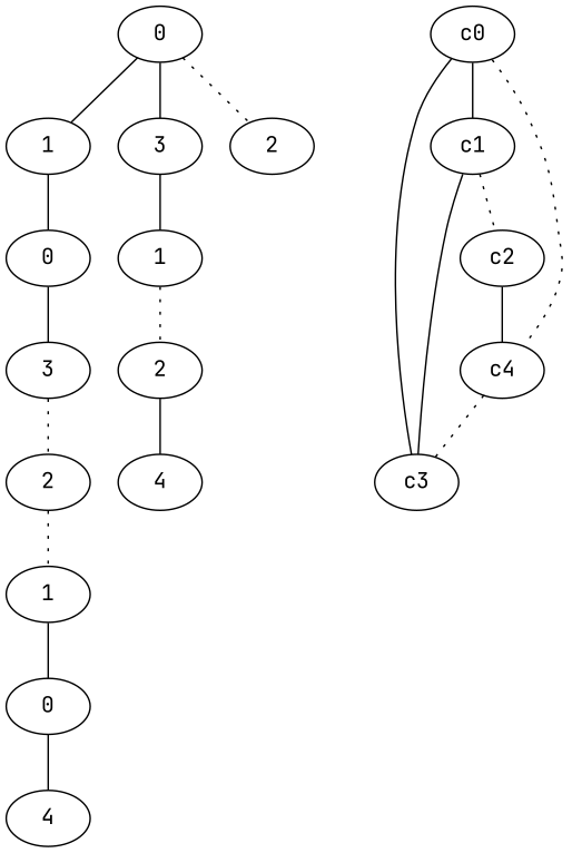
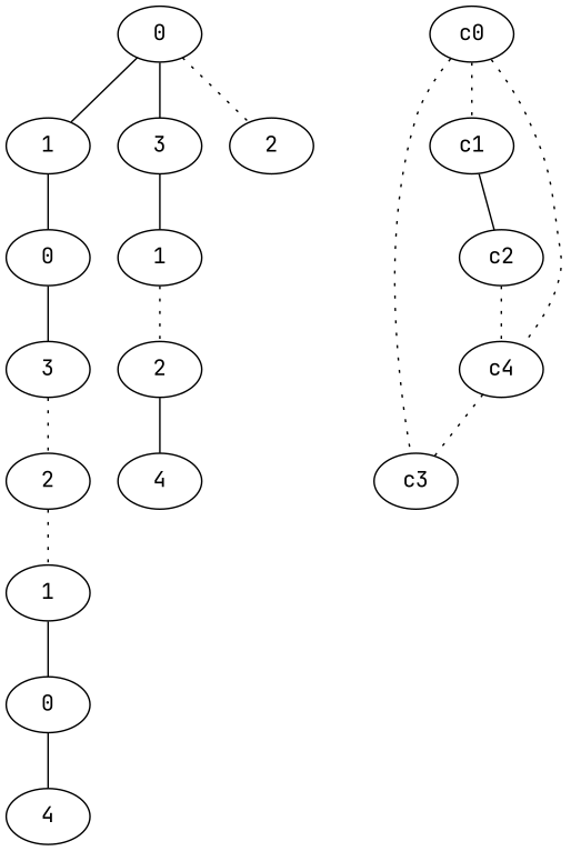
  graph {
    fontname="JetBrains Mono"
    node [fontname="JetBrains Mono"]
    edge [fontname="JetBrains Mono"]
    n1 [label=0]
    n2 [label=1]
    n3 [label=3]
    n4 [label=2]
    n5 [label=0]
    n6 [label=1]
    n7 [label=3]
    n8 [label=2]
    n9 [label=1]
    n10 [label=0]
    n11 [label=4]
    n12 [label=2]
    n13 [label=4]
    c0
    c1
    c3
    c4
    c2
    n1 -- n2
    n1 -- n3
    n1 -- n4 [style=dotted]
    n2 -- n5
    n3 -- n6
    n5 -- n7
    n6 -- n12 [style=dotted]
    n7 -- n8 [style=dotted]
    n8 -- n9 [style=dotted]
    n9 -- n10
    n10 -- n11
    n12 -- n13
-   c0 -- c1
-   c0 -- c3
+   c0 -- c1 [style=dotted]
+   c0 -- c3 [style=dotted]
    c0 -- c4 [style=dotted]
-   c1 -- c3
-   c1 -- c2 [style=dotted]
+   c1 -- c2 [style=solid]
    c4 -- c3 [style=dotted]
-   c2 -- c4
+   c2 -- c4 [style=dotted]
  }
